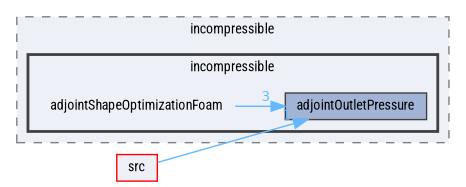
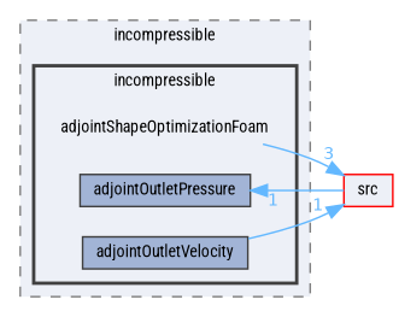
  digraph {
    compound=true
    fontname="Roboto Condensed"
    rankdir=LR
    node [fontname="Roboto Condensed" fontsize=10 shape=box color=grey25 fillcolor="#a2b4d6" style=filled]
    edge [color=steelblue1 fontcolor=steelblue1 fontname="Roboto Condensed" fontsize=10 headlabel=1 labeldistance=1.5 labelfontname=Helvetica labelfontsize=10]
    n1 [height=0.2 label=adjointShapeOptimizationFoam shape=plaintext width=0.4 color="" fillcolor="" style=""]
    n2 [height=0.2 label=adjointOutletPressure width=0.4]
+   n3 [height=0.2 label=adjointOutletVelocity width=0.4]
    n4 [color=red fillcolor="#edf0f7" height=0.2 label=src width=0.4]
    subgraph cluster_1 {
      bgcolor="#edf0f7"
      fontsize=10
      label=incompressible
      pencolor=grey50
      style="filled,dashed"
      subgraph cluster_2 {
        bgcolor="#edf0f7"
        fontsize=10
        label=incompressible
        pencolor=grey25
        style="filled,bold"
        n1
        n2
+       n3
      }
    }
-   n1 -> n2 [headlabel=3]
+   n1 -> n4 [headlabel=3]
+   n3 -> n4
    n4 -> n2
  }
